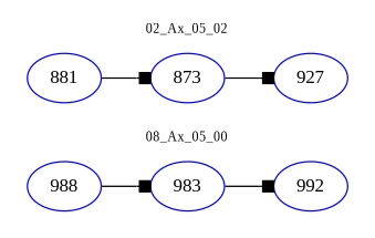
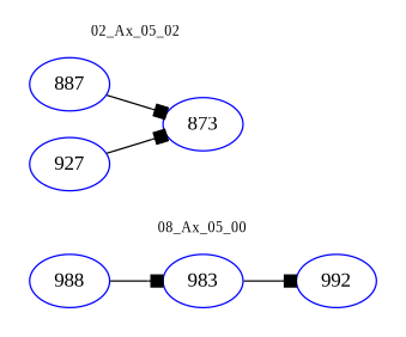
  digraph {
    fontname="Liberation Serif"
    rankdir=LR
    node [color=blue fontname="Liberation Serif"]
    edge [arrowhead=box color=black fontname="Liberation Serif"]
    n1 [label=983]
    n2 [label=988]
    n3 [label=992]
    n4 [label=873]
-   n5 [label=881]
+   n5 [label=887]
    n6 [label=927]
    subgraph cluster_1 {
      color=white
      fontsize=10
      label="08_Ax_05_00"
      n1
      n2
      n3
    }
    subgraph cluster_2 {
      color=white
      fontsize=10
      label="02_Ax_05_02"
      n4
      n5
      n6
    }
    n1 -> n3
    n2 -> n1
-   n4 -> n6
+   n6 -> n4
    n5 -> n4
  }
